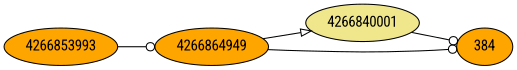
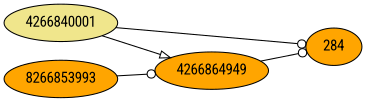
  strict digraph {
    fontname="Roboto Condensed"
    rankdir=LR
    node [fillcolor=orange fontname="Roboto Condensed" style=filled]
    edge [arrowhead=odot fontname="Roboto Condensed"]
    4266840001 [fillcolor=khaki]
-   284 [label=384]
+   284
    4266864949
-   4266853993
+   4266853993 [label=8266853993]
    4266840001 -> 284
-   4266864949 -> 4266840001 [arrowhead=onormal]
+   4266840001 -> 4266864949 [arrowhead=onormal]
    4266864949 -> 284
    4266853993 -> 4266864949
  }
